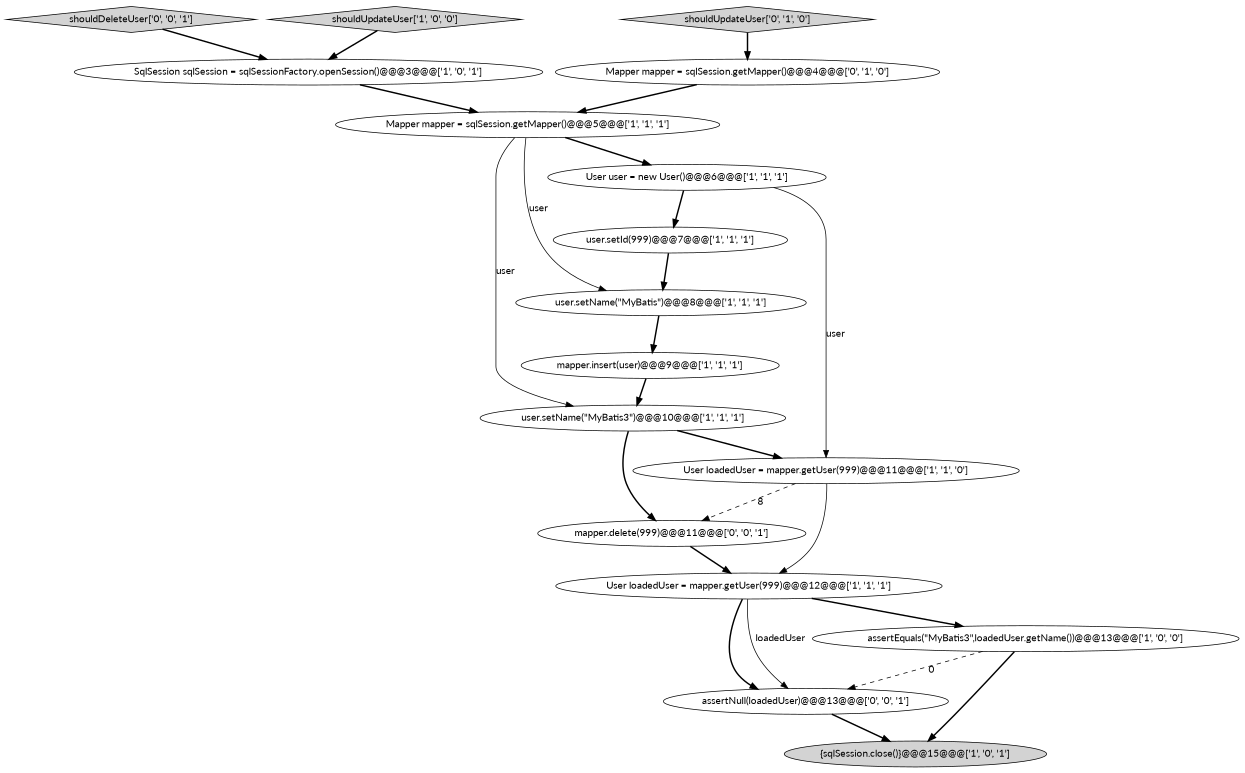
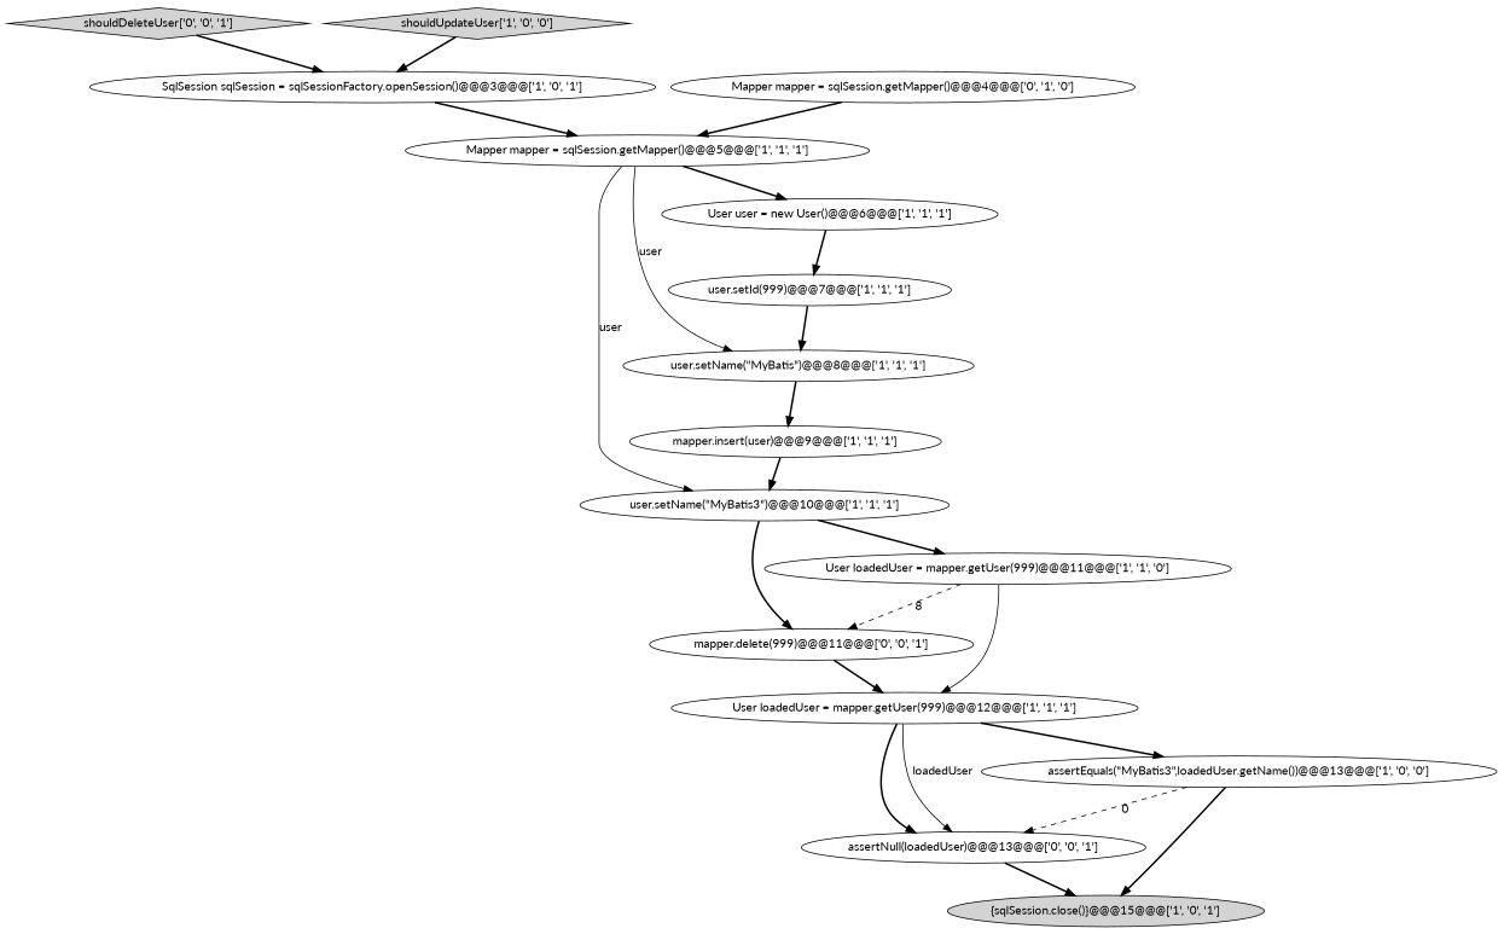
  digraph {
    fontname=Lato
    node [fillcolor=white fontname=Lato shape=ellipse style=filled]
    edge [fontname=Lato style=bold]
    n1 [fillcolor=lightgray label="shouldDeleteUser['0', '0', '1']" shape=diamond]
    n2 [label="SqlSession sqlSession = sqlSessionFactory.openSession()@@@3@@@['1', '0', '1']"]
    n3 [label="Mapper mapper = sqlSession.getMapper()@@@5@@@['1', '1', '1']"]
    n4 [label="Mapper mapper = sqlSession.getMapper()@@@4@@@['0', '1', '0']"]
    n5 [label="user.setName(\"MyBatis3\")@@@10@@@['1', '1', '1']"]
    n6 [label="user.setName(\"MyBatis\")@@@8@@@['1', '1', '1']"]
    n7 [label="User user = new User()@@@6@@@['1', '1', '1']"]
    n8 [label="User loadedUser = mapper.getUser(999)@@@11@@@['1', '1', '0']"]
    n9 [label="mapper.delete(999)@@@11@@@['0', '0', '1']"]
    n10 [label="User loadedUser = mapper.getUser(999)@@@12@@@['1', '1', '1']"]
    n11 [fillcolor=lightgray label="shouldUpdateUser['1', '0', '0']" shape=diamond]
    n12 [label="assertNull(loadedUser)@@@13@@@['0', '0', '1']"]
    n13 [label="assertEquals(\"MyBatis3\",loadedUser.getName())@@@13@@@['1', '0', '0']"]
    n14 [label="mapper.insert(user)@@@9@@@['1', '1', '1']"]
    n15 [fillcolor=lightgray label="{sqlSession.close()}@@@15@@@['1', '0', '1']"]
    n16 [label="user.setId(999)@@@7@@@['1', '1', '1']"]
-   n17 [fillcolor=lightgray label="shouldUpdateUser['0', '1', '0']" shape=diamond]
    n1 -> n2
    n2 -> n3
    n3 -> n5 [label=user style=solid]
    n3 -> n6 [label=user style=solid]
    n3 -> n7
    n4 -> n3
    n5 -> n8
    n5 -> n9
    n6 -> n14
-   n7 -> n8 [label=user style=solid]
    n7 -> n16
    n8 -> n9 [label=8 style=dashed]
    n8 -> n10 [style=solid]
    n9 -> n10
    n10 -> n12
    n10 -> n12 [label=loadedUser style=solid]
    n10 -> n13
    n11 -> n2
    n12 -> n15
    n13 -> n12 [label=0 style=dashed]
    n13 -> n15
    n14 -> n5
    n16 -> n6
-   n17 -> n4
  }
